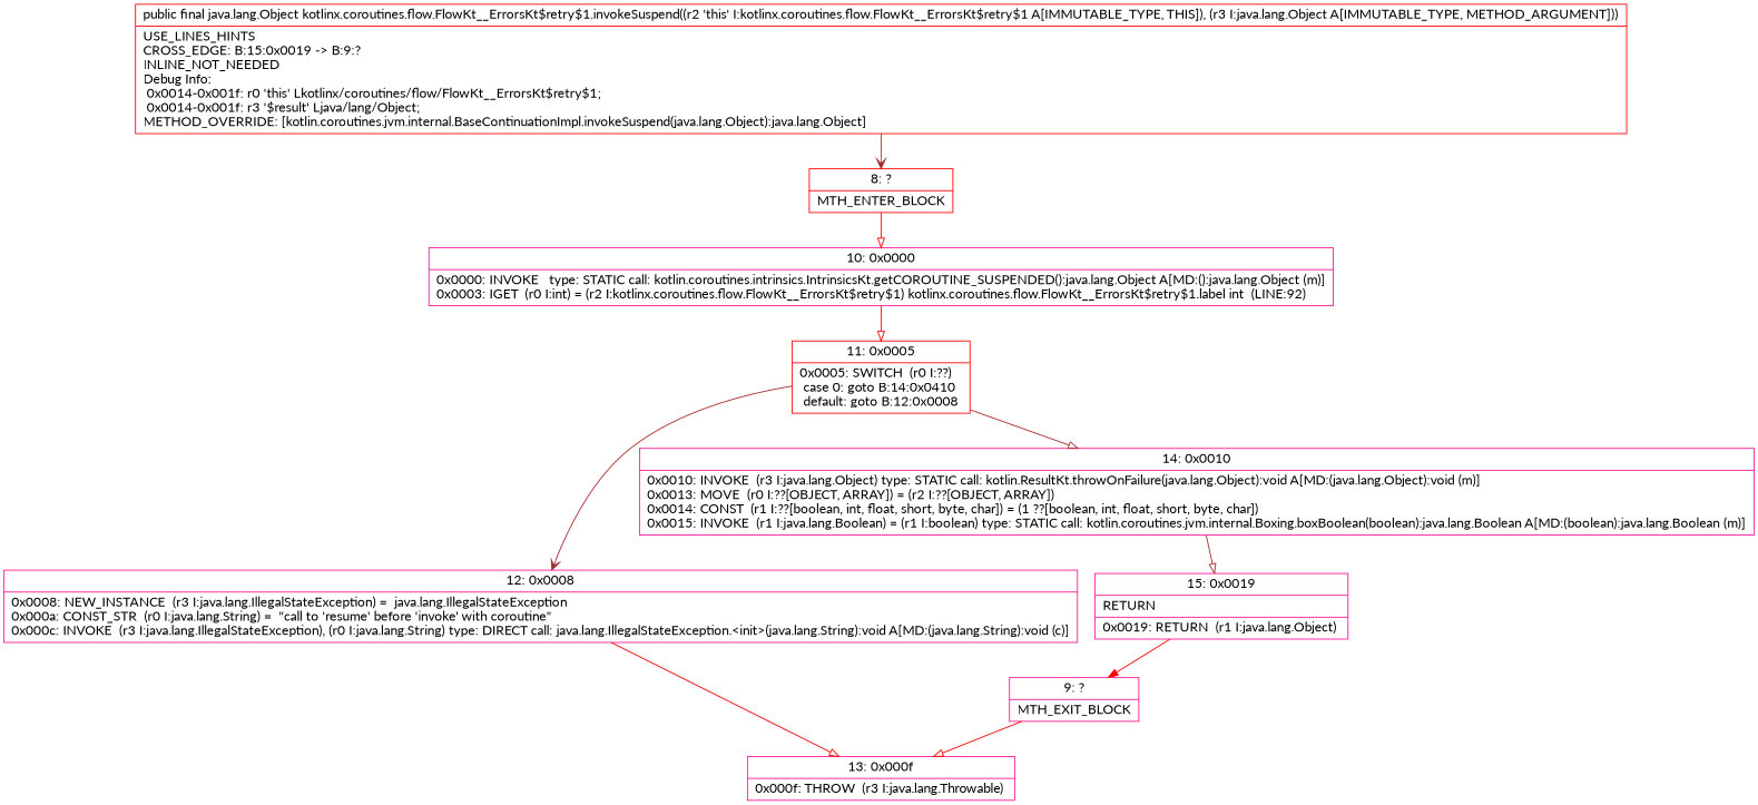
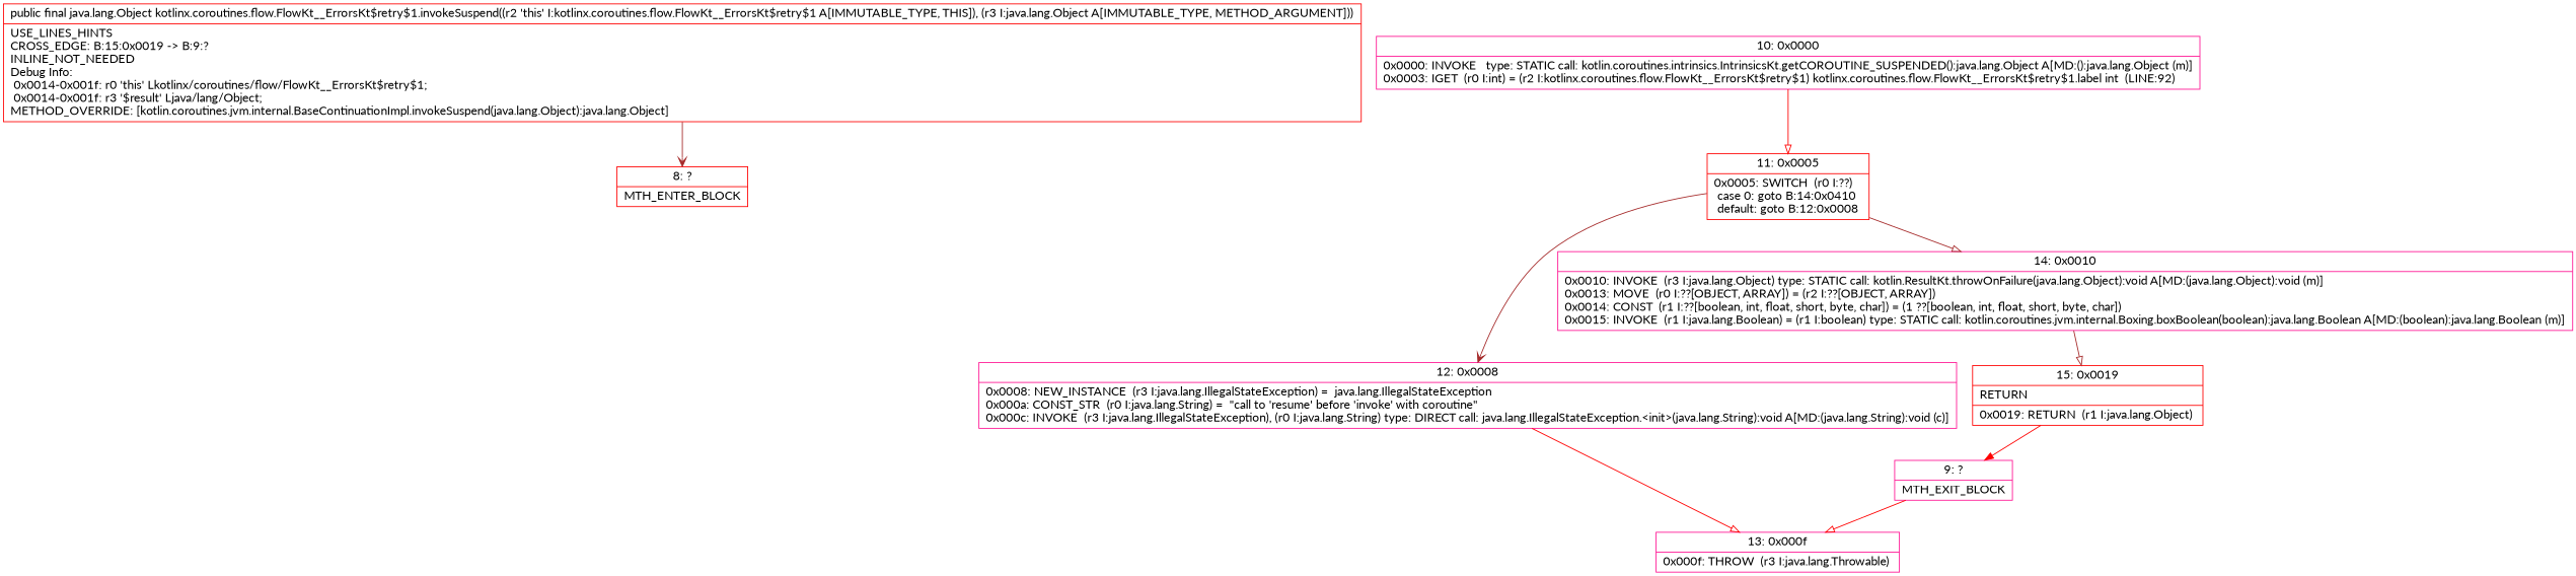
  digraph {
    fontname=Lato
    node [color=deeppink fontname=Lato shape=record]
    edge [arrowhead=onormal color=red fontname=Lato]
    n1 [color=red label="{8\:\ ?|MTH_ENTER_BLOCK\l}"]
    n2 [label="{10\:\ 0x0000|0x0000: INVOKE   type: STATIC call: kotlin.coroutines.intrinsics.IntrinsicsKt.getCOROUTINE_SUSPENDED():java.lang.Object A[MD:():java.lang.Object (m)]\l0x0003: IGET  (r0 I:int) = (r2 I:kotlinx.coroutines.flow.FlowKt__ErrorsKt$retry$1) kotlinx.coroutines.flow.FlowKt__ErrorsKt$retry$1.label int  (LINE:92)\l}"]
    n3 [color=red label="{11\:\ 0x0005|0x0005: SWITCH  (r0 I:??)\l case 0: goto B:14:0x0410\l default: goto B:12:0x0008 \l}"]
    n4 [label="{12\:\ 0x0008|0x0008: NEW_INSTANCE  (r3 I:java.lang.IllegalStateException) =  java.lang.IllegalStateException \l0x000a: CONST_STR  (r0 I:java.lang.String) =  \"call to 'resume' before 'invoke' with coroutine\" \l0x000c: INVOKE  (r3 I:java.lang.IllegalStateException), (r0 I:java.lang.String) type: DIRECT call: java.lang.IllegalStateException.\<init\>(java.lang.String):void A[MD:(java.lang.String):void (c)]\l}"]
    n5 [label="{14\:\ 0x0010|0x0010: INVOKE  (r3 I:java.lang.Object) type: STATIC call: kotlin.ResultKt.throwOnFailure(java.lang.Object):void A[MD:(java.lang.Object):void (m)]\l0x0013: MOVE  (r0 I:??[OBJECT, ARRAY]) = (r2 I:??[OBJECT, ARRAY]) \l0x0014: CONST  (r1 I:??[boolean, int, float, short, byte, char]) = (1 ??[boolean, int, float, short, byte, char]) \l0x0015: INVOKE  (r1 I:java.lang.Boolean) = (r1 I:boolean) type: STATIC call: kotlin.coroutines.jvm.internal.Boxing.boxBoolean(boolean):java.lang.Boolean A[MD:(boolean):java.lang.Boolean (m)]\l}"]
    n6 [label="{13\:\ 0x000f|0x000f: THROW  (r3 I:java.lang.Throwable) \l}"]
-   n7 [label="{15\:\ 0x0019|RETURN\l|0x0019: RETURN  (r1 I:java.lang.Object) \l}"]
+   n7 [color=red label="{15\:\ 0x0019|RETURN\l|0x0019: RETURN  (r1 I:java.lang.Object) \l}"]
    n8 [label="{9\:\ ?|MTH_EXIT_BLOCK\l}"]
    n9 [color=red label="{public final java.lang.Object kotlinx.coroutines.flow.FlowKt__ErrorsKt$retry$1.invokeSuspend((r2 'this' I:kotlinx.coroutines.flow.FlowKt__ErrorsKt$retry$1 A[IMMUTABLE_TYPE, THIS]), (r3 I:java.lang.Object A[IMMUTABLE_TYPE, METHOD_ARGUMENT]))  | USE_LINES_HINTS\lCROSS_EDGE: B:15:0x0019 \-\> B:9:?\lINLINE_NOT_NEEDED\lDebug Info:\l  0x0014\-0x001f: r0 'this' Lkotlinx\/coroutines\/flow\/FlowKt__ErrorsKt$retry$1;\l  0x0014\-0x001f: r3 '$result' Ljava\/lang\/Object;\lMETHOD_OVERRIDE: [kotlin.coroutines.jvm.internal.BaseContinuationImpl.invokeSuspend(java.lang.Object):java.lang.Object]\l}"]
-   n1 -> n2
    n2 -> n3
    n3 -> n4 [arrowhead=vee color=brown]
    n3 -> n5 [color=brown]
    n4 -> n6
    n5 -> n7 [color=brown]
    n7 -> n8 [arrowhead=normal]
    n8 -> n6
    n9 -> n1 [arrowhead=vee color=brown]
  }
